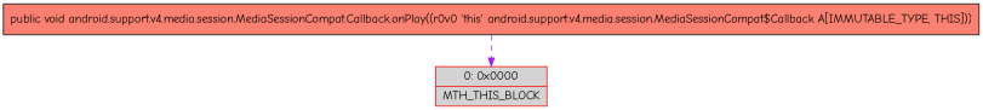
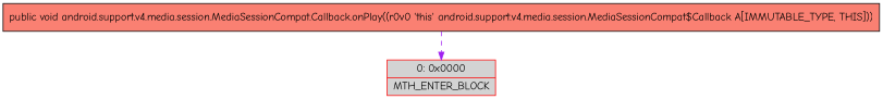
  digraph {
    fontname="Comic Neue"
    node [shape=record style=filled fontname="Comic Neue"]
-   n1 [color=red label="{0\:\ 0x0000|MTH_THIS_BLOCK\l}" fillcolor=lightgrey]
+   n1 [color=red label="{0\:\ 0x0000|MTH_ENTER_BLOCK\l}" fillcolor=lightgrey]
    n2 [label="{public void android.support.v4.media.session.MediaSessionCompat.Callback.onPlay((r0v0 'this' android.support.v4.media.session.MediaSessionCompat$Callback A[IMMUTABLE_TYPE, THIS])) }" fillcolor=salmon]
    subgraph cluster_1 {
      label="R(0)"
    }
    n2 -> n1 [color=purple style=dashed arrowhead=normal fontname="Comic Neue"]
  }
